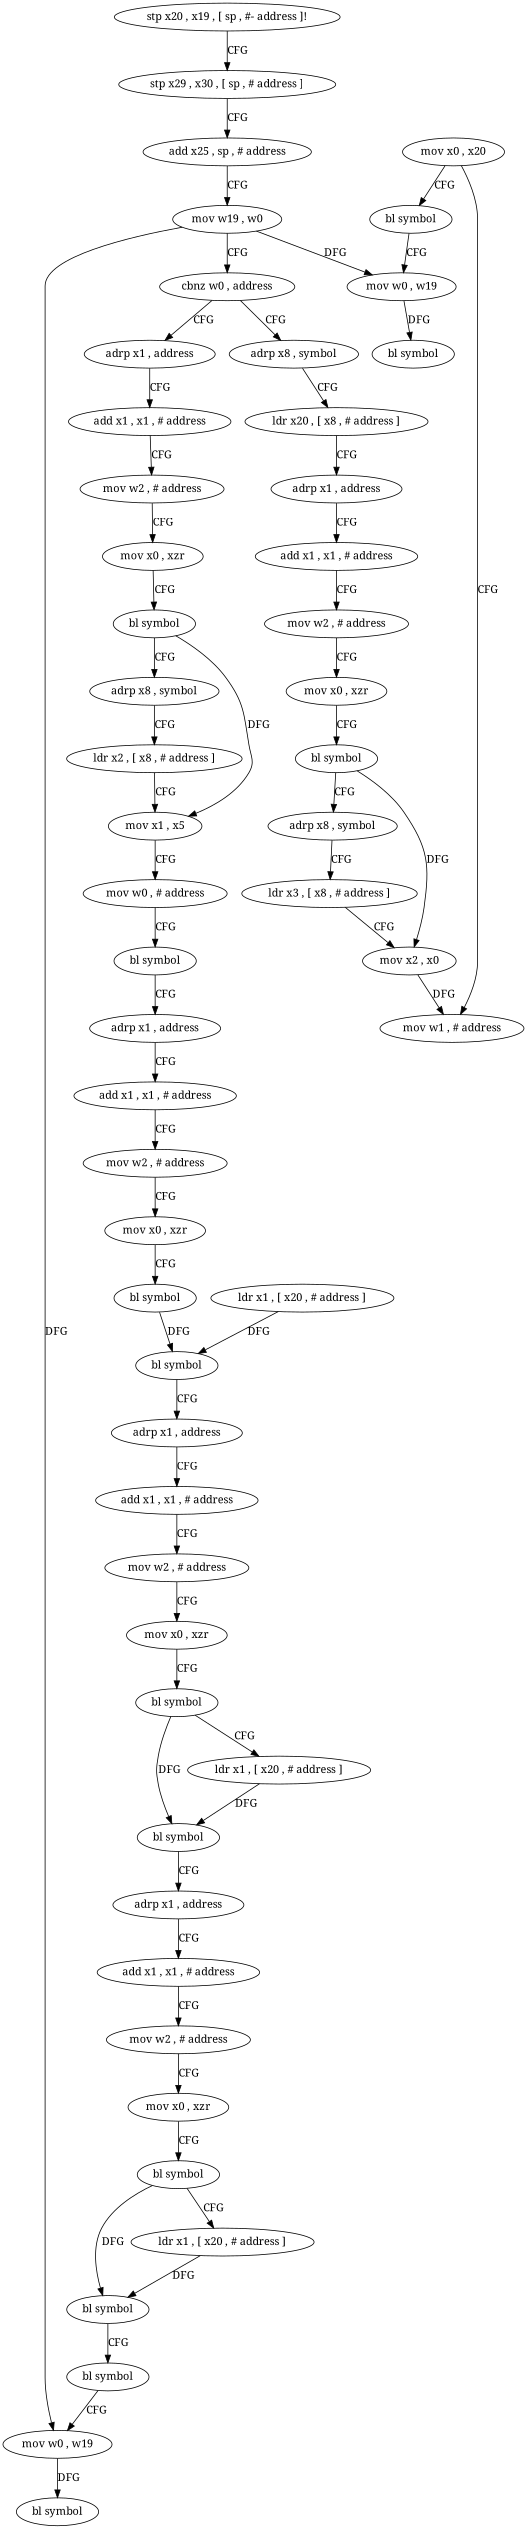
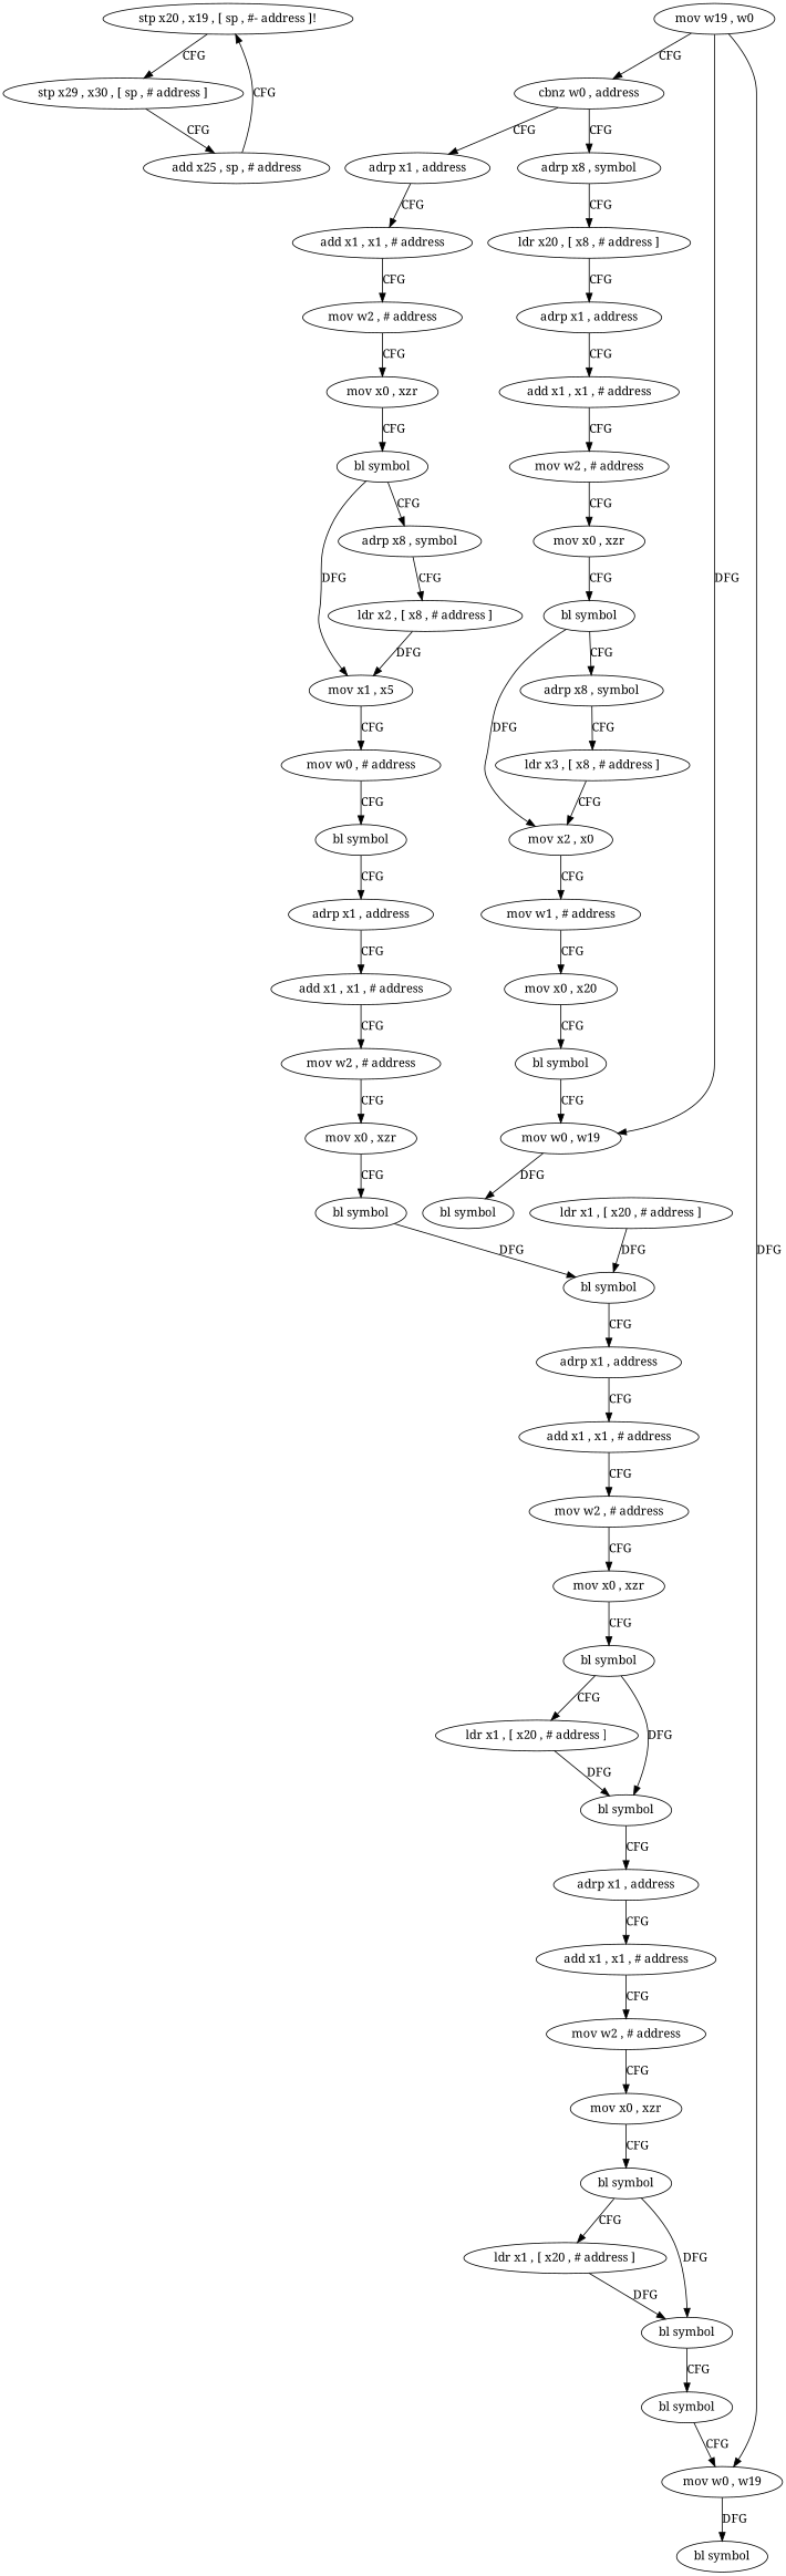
  digraph {
    fontname="Noto Serif"
    node [fontname="Noto Serif"]
    edge [fontname="Noto Serif"]
    n1 [label="stp x20 , x19 , [ sp , #- address ]!"]
    n2 [label="stp x29 , x30 , [ sp , # address ]"]
    n3 [label="add x25 , sp , # address"]
    n4 [label="mov w19 , w0"]
    n5 [label="cbnz w0 , address"]
    n6 [label="mov w0 , w19"]
    n7 [label="mov w0 , w19"]
    n8 [label="adrp x8 , symbol"]
    n9 [label="adrp x1 , address"]
    n10 [label="bl symbol"]
    n11 [label="bl symbol"]
    n12 [label="ldr x20 , [ x8 , # address ]"]
    n13 [label="add x1 , x1 , # address"]
    n14 [label="adrp x1 , address"]
    n15 [label="mov w2 , # address"]
    n16 [label="add x1 , x1 , # address"]
    n17 [label="mov w2 , # address"]
    n18 [label="mov x0 , xzr"]
    n19 [label="bl symbol"]
    n20 [label="adrp x8 , symbol"]
    n21 [label="mov x2 , x0"]
    n22 [label="ldr x3 , [ x8 , # address ]"]
    n23 [label="mov w1 , # address"]
    n24 [label="mov x0 , x20"]
    n25 [label="bl symbol"]
    n26 [label="mov x0 , xzr"]
    n27 [label="bl symbol"]
    n28 [label="adrp x8 , symbol"]
    n29 [label="mov x1 , x5"]
    n30 [label="ldr x2 , [ x8 , # address ]"]
    n31 [label="mov w0 , # address"]
    n32 [label="bl symbol"]
    n33 [label="adrp x1 , address"]
    n34 [label="add x1 , x1 , # address"]
    n35 [label="mov w2 , # address"]
    n36 [label="mov x0 , xzr"]
    n37 [label="bl symbol"]
    n38 [label="bl symbol"]
    n39 [label="adrp x1 , address"]
    n40 [label="ldr x1 , [ x20 , # address ]"]
    n41 [label="add x1 , x1 , # address"]
    n42 [label="mov w2 , # address"]
    n43 [label="mov x0 , xzr"]
    n44 [label="bl symbol"]
    n45 [label="ldr x1 , [ x20 , # address ]"]
    n46 [label="bl symbol"]
    n47 [label="adrp x1 , address"]
    n48 [label="add x1 , x1 , # address"]
    n49 [label="mov w2 , # address"]
    n50 [label="mov x0 , xzr"]
    n51 [label="bl symbol"]
    n52 [label="ldr x1 , [ x20 , # address ]"]
    n53 [label="bl symbol"]
    n54 [label="bl symbol"]
    n1 -> n2 [label=CFG]
    n2 -> n3 [label=CFG]
-   n3 -> n4 [label=CFG]
+   n3 -> n1 [label=CFG]
    n4 -> n5 [label=CFG]
    n4 -> n6 [label=DFG]
    n4 -> n7 [label=DFG]
    n5 -> n8 [label=CFG]
    n5 -> n9 [label=CFG]
    n6 -> n10 [label=DFG]
    n7 -> n11 [label=DFG]
    n8 -> n12 [label=CFG]
    n9 -> n13 [label=CFG]
    n12 -> n14 [label=CFG]
    n13 -> n15 [label=CFG]
    n14 -> n16 [label=CFG]
    n15 -> n26 [label=CFG]
    n16 -> n17 [label=CFG]
    n17 -> n18 [label=CFG]
    n18 -> n19 [label=CFG]
    n19 -> n20 [label=CFG]
    n19 -> n21 [label=DFG]
    n20 -> n22 [label=CFG]
-   n21 -> n23 [label=DFG]
+   n21 -> n23 [label=CFG]
    n22 -> n21 [label=CFG]
-   n24 -> n23 [label=CFG]
+   n23 -> n24 [label=CFG]
    n24 -> n25 [label=CFG]
    n25 -> n6 [label=CFG]
    n26 -> n27 [label=CFG]
    n27 -> n28 [label=CFG]
    n27 -> n29 [label=DFG]
    n28 -> n30 [label=CFG]
    n29 -> n31 [label=CFG]
-   n30 -> n29 [label=CFG]
+   n30 -> n29 [label=DFG]
    n31 -> n32 [label=CFG]
    n32 -> n33 [label=CFG]
    n33 -> n34 [label=CFG]
    n34 -> n35 [label=CFG]
    n35 -> n36 [label=CFG]
    n36 -> n37 [label=CFG]
    n37 -> n38 [label=DFG]
    n38 -> n39 [label=CFG]
    n39 -> n41 [label=CFG]
    n40 -> n38 [label=DFG]
    n41 -> n42 [label=CFG]
    n42 -> n43 [label=CFG]
    n43 -> n44 [label=CFG]
    n44 -> n45 [label=CFG]
    n44 -> n46 [label=DFG]
    n45 -> n46 [label=DFG]
    n46 -> n47 [label=CFG]
    n47 -> n48 [label=CFG]
    n48 -> n49 [label=CFG]
    n49 -> n50 [label=CFG]
    n50 -> n51 [label=CFG]
    n51 -> n52 [label=CFG]
    n51 -> n53 [label=DFG]
    n52 -> n53 [label=DFG]
    n53 -> n54 [label=CFG]
    n54 -> n7 [label=CFG]
  }
